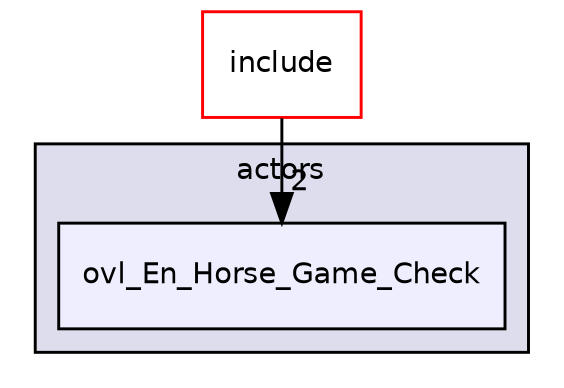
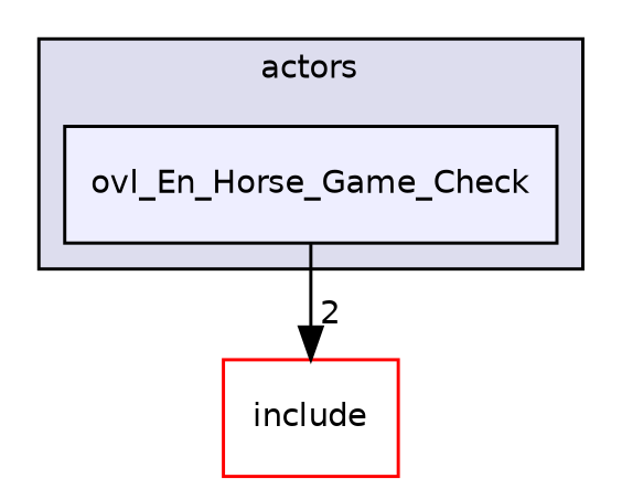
  digraph {
    compound=true
    node [fontname=Helvetica fontsize=10 shape=box style=filled]
    n1 [fillcolor="#eeeeff" label=ovl_En_Horse_Game_Check pencolor=black]
    n2 [color=red fillcolor=white label=include]
    subgraph cluster_1 {
      bgcolor="#ddddee"
      fontname=Helvetica
      fontsize=10
      label=actors
      pencolor=black
      n1
    }
-   n2 -> n1 [headlabel=2 labeldistance=1.5 labelfontname=Helvetica labelfontsize=10]
+   n1 -> n2 [headlabel=2 labeldistance=1.5 labelfontname=Helvetica labelfontsize=10]
  }
